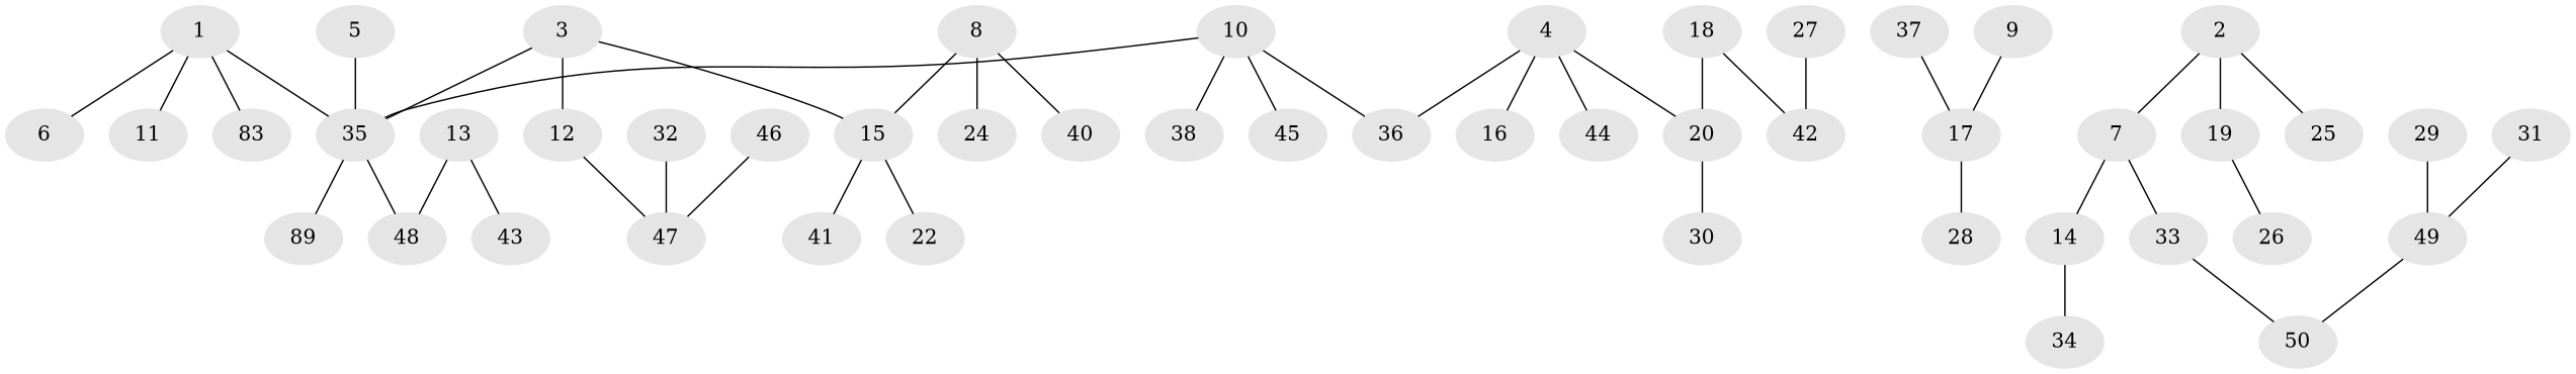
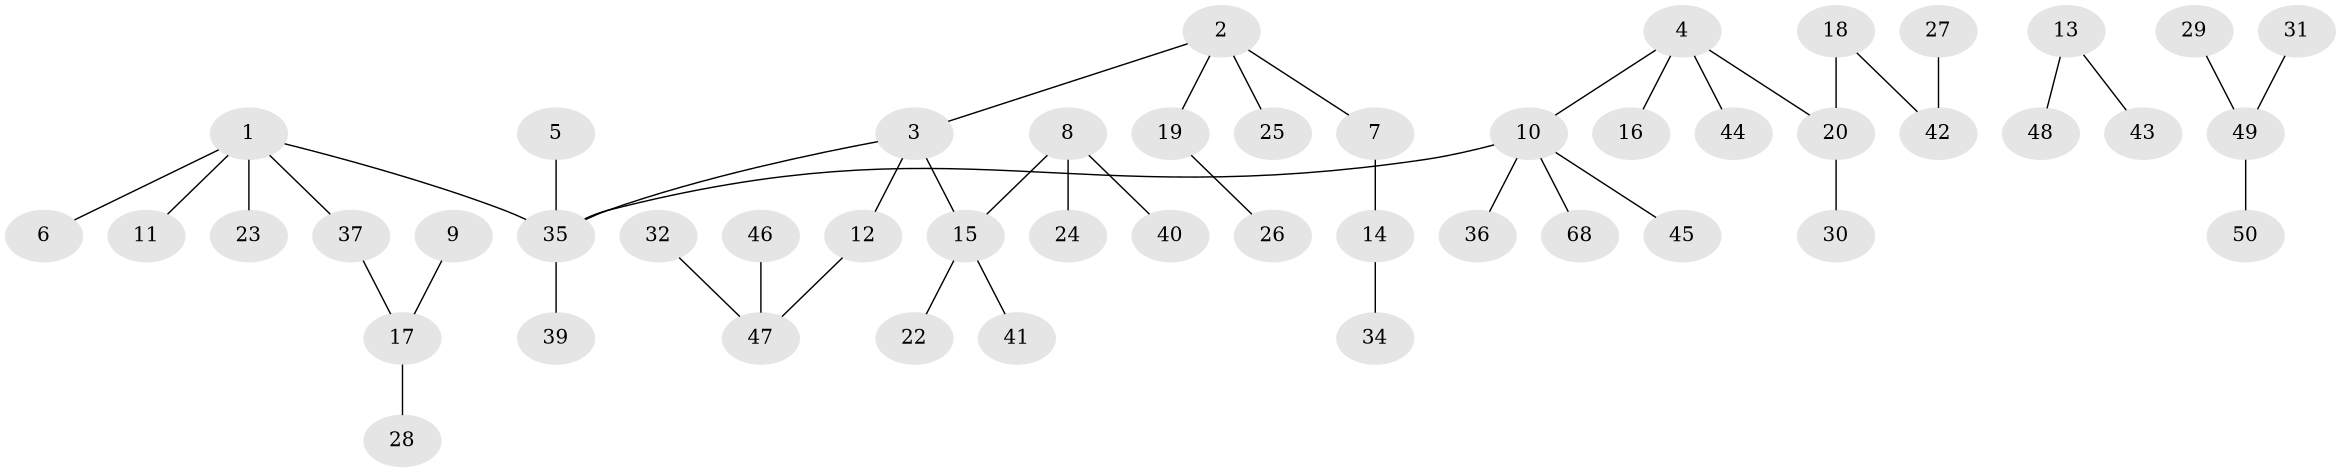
  graph {
    node [color=gray90 style=filled]
    edge [weight=1.0]
    1
    6
    11
-   23 [label=83]
+   23
    35
    37
    17
    28
    48
-   39 [label=89]
+   39
    2
    3
    7
    19
    25
    12
    15
    14
-   33
    26
    47
    22
    41
    4
    10
    16
    20
    44
    36
-   38
+   38 [label=68]
    45
    30
    5
    34
    50
    8
    24
    40
    9
    13
    43
    18
    42
    27
    29
    49
    31
    32
    46
    1 -- 6
    1 -- 11
    1 -- 23
    1 -- 35
-   35 -- 48
+   1 -- 37
    35 -- 39
    37 -- 17
    17 -- 28
+   2 -- 3
    2 -- 7
    2 -- 19
    2 -- 25
    3 -- 35
    3 -- 12
    3 -- 15
    7 -- 14
-   7 -- 33
    19 -- 26
    12 -- 47
    15 -- 22
    15 -- 41
    14 -- 34
-   33 -- 50
-   4 -- 36
+   4 -- 10
    4 -- 16
    4 -- 20
    4 -- 44
    10 -- 35
    10 -- 36
    10 -- 38
    10 -- 45
    20 -- 30
    5 -- 35
    8 -- 15
    8 -- 24
    8 -- 40
    9 -- 17
    13 -- 48
    13 -- 43
    18 -- 20
    18 -- 42
    27 -- 42
    29 -- 49
    49 -- 50
    31 -- 49
    32 -- 47
    46 -- 47
  }
